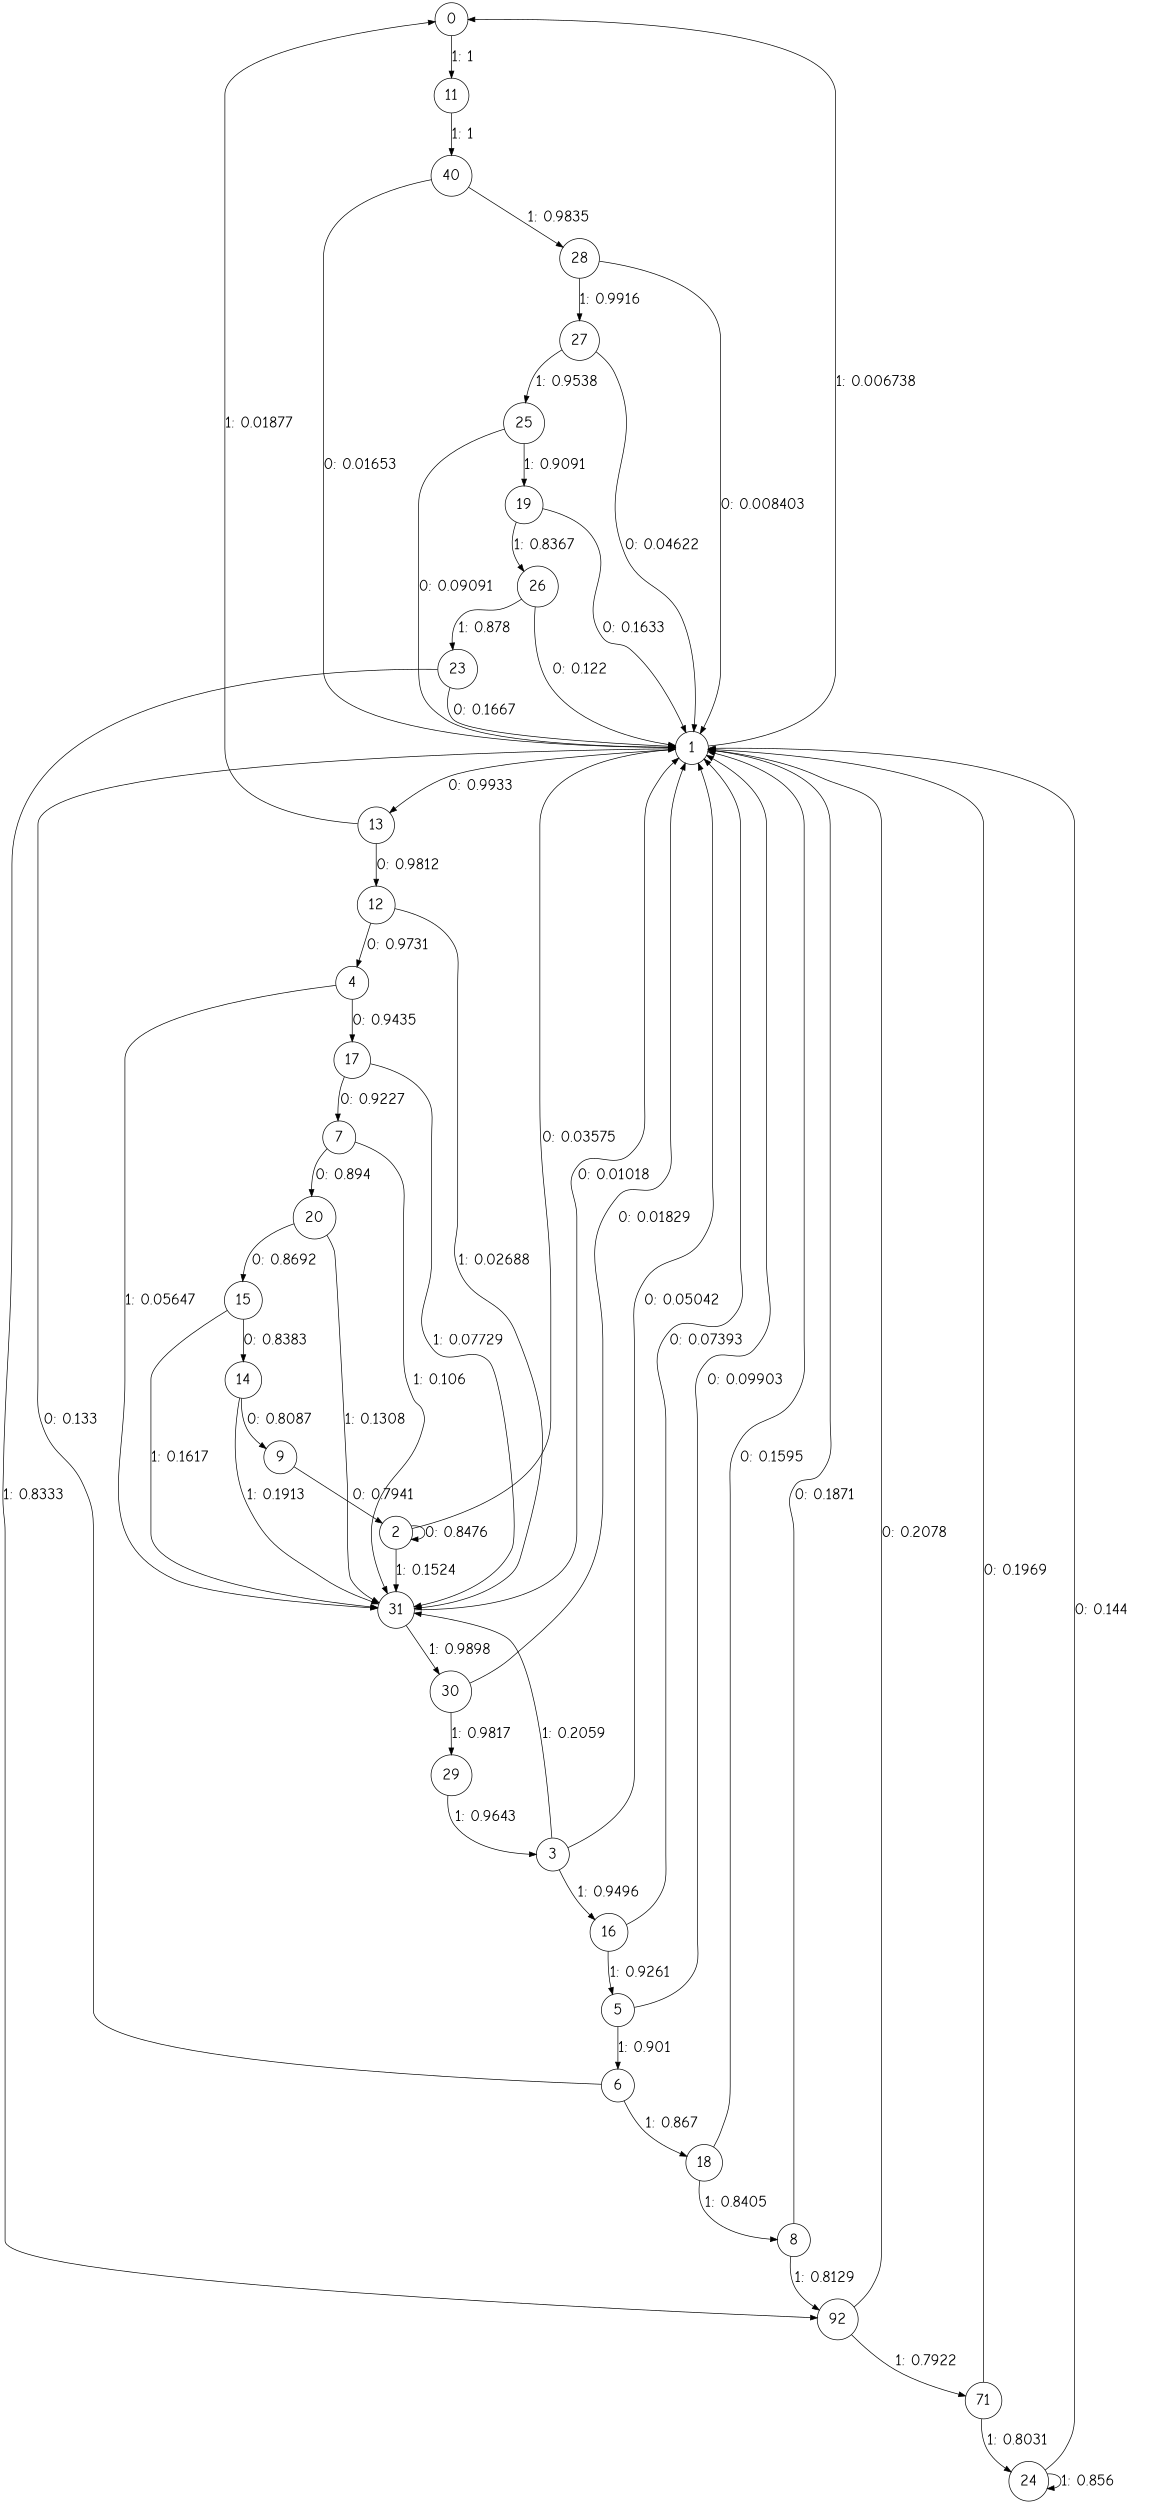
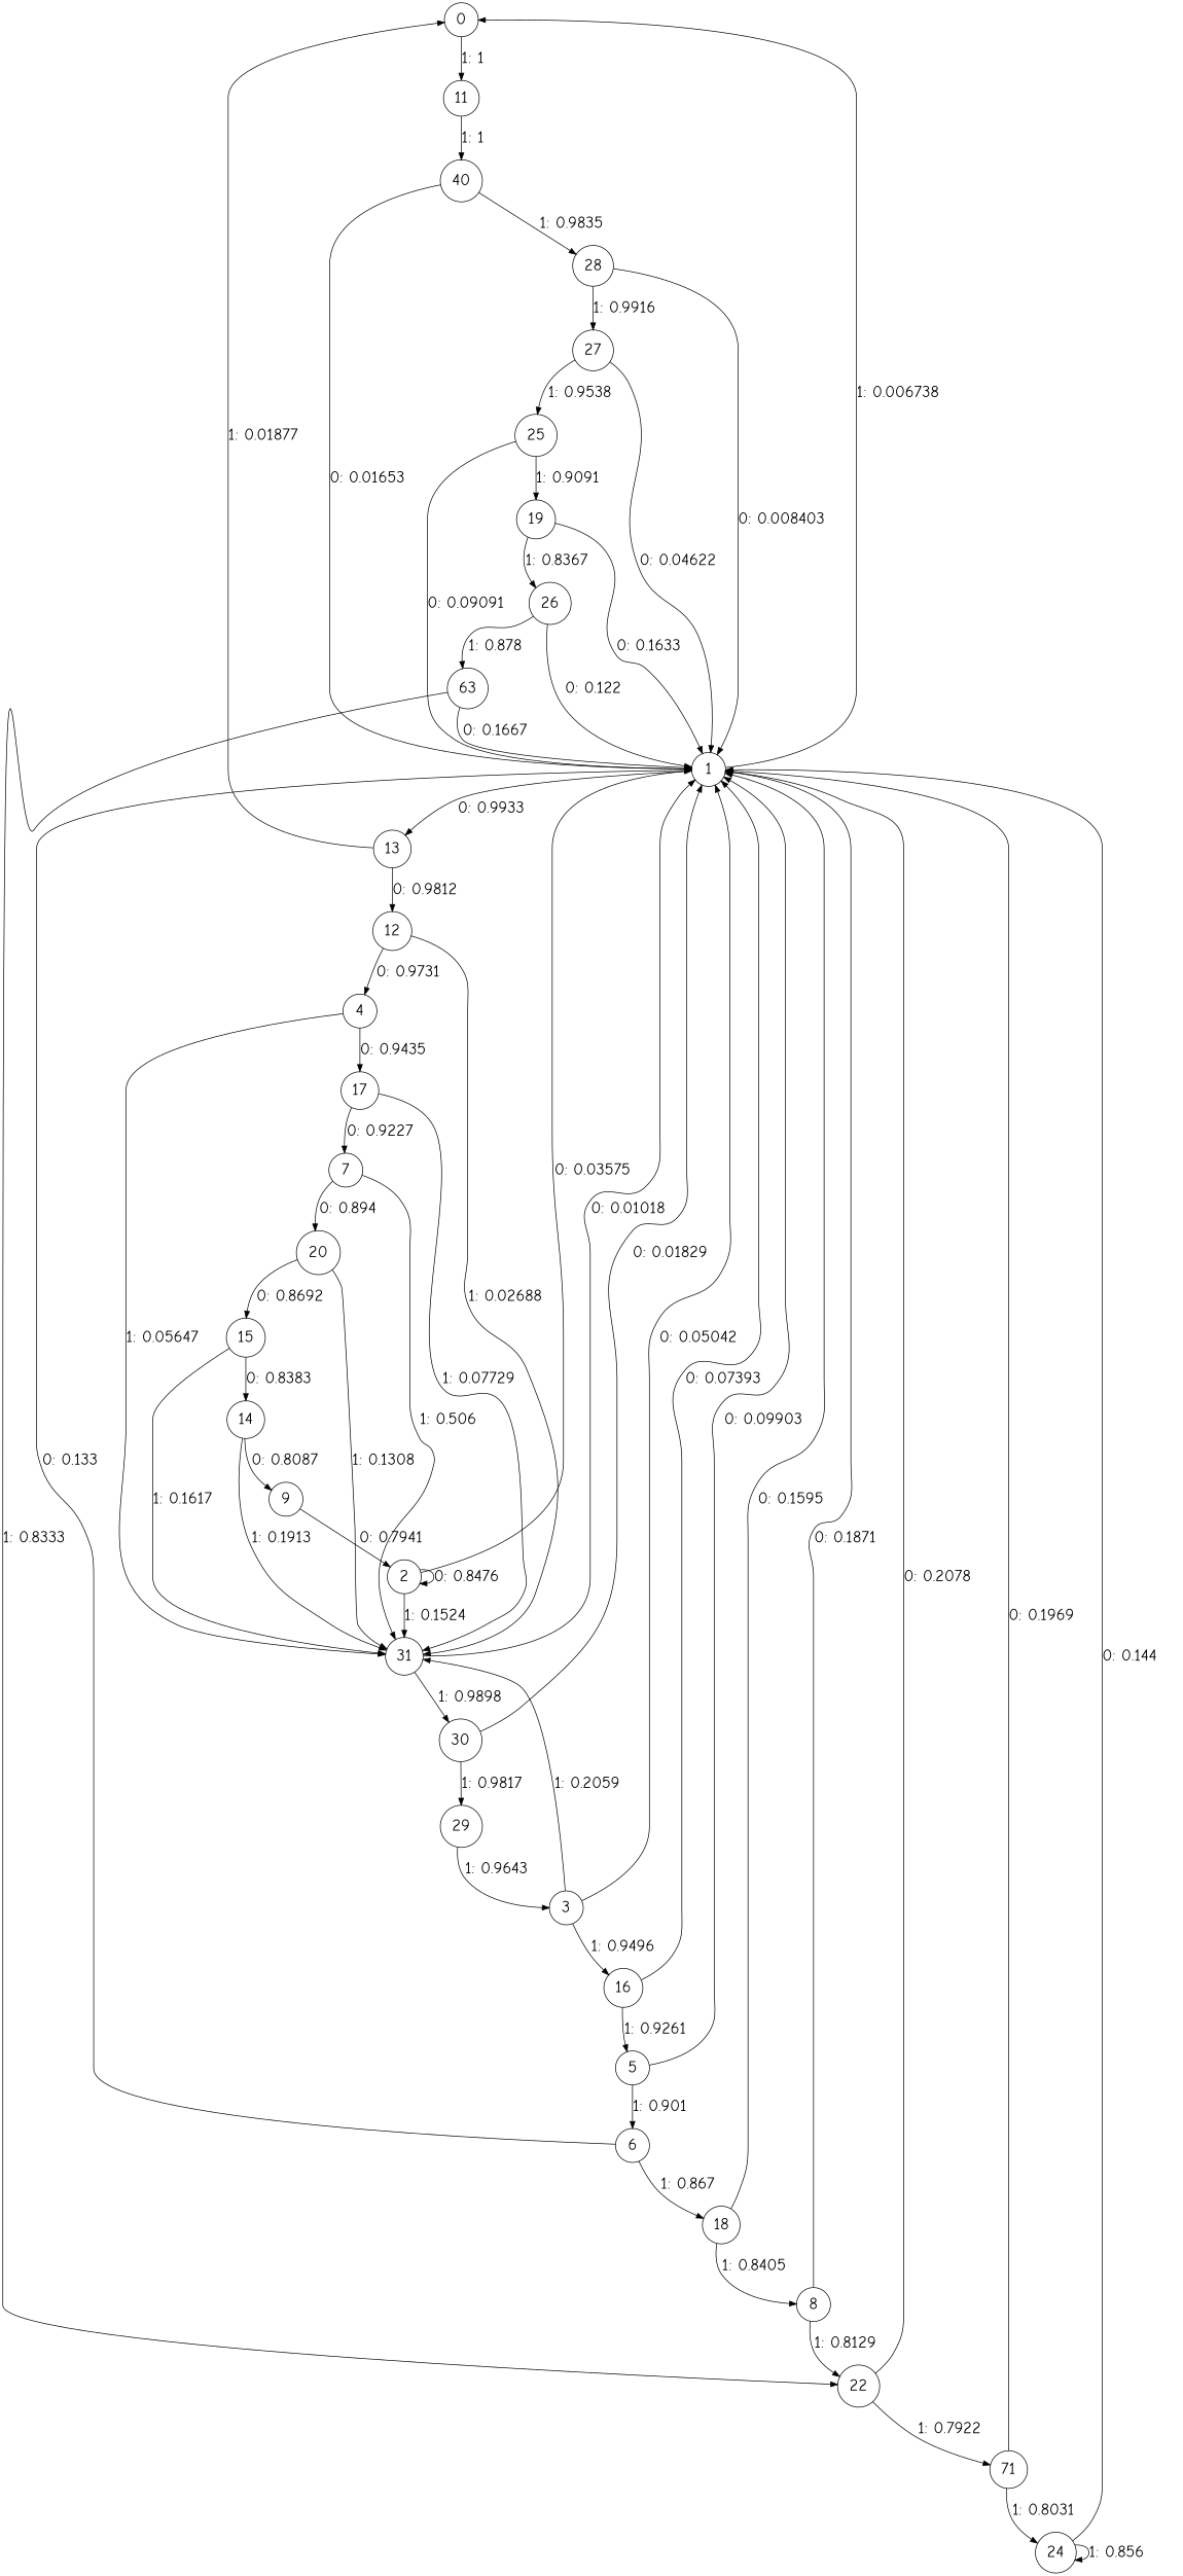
  digraph {
    fontname="Comic Neue"
    node [fontname="Comic Neue" fontsize=24 shape=circle]
    edge [fontname="Comic Neue" fontsize=24]
    0
    11
    n3 [label=40]
    1
    28
    13
    12
    31
    4
    2
    30
    29
    3
    16
    5
    6
    17
    7
    20
    18
    8
-   22 [label=92]
+   22
    15
    14
    n25 [label=71]
    24
    9
    27
    25
    19
    26
-   23
+   23 [label=63]
    0 -> 11 [label="1: 1        "]
    11 -> n3 [label="1: 1        "]
    n3 -> 1 [label="0: 0.01653  "]
    n3 -> 28 [label="1: 0.9835   "]
    1 -> 0 [label="1: 0.006738  "]
    1 -> 13 [label="0: 0.9933   "]
    28 -> 1 [label="0: 0.008403  "]
    28 -> 27 [label="1: 0.9916   "]
    13 -> 0 [label="1: 0.01877  "]
    13 -> 12 [label="0: 0.9812   "]
    12 -> 31 [label="1: 0.02688  "]
    12 -> 4 [label="0: 0.9731   "]
    31 -> 1 [label="0: 0.01018  "]
    31 -> 30 [label="1: 0.9898   "]
    4 -> 31 [label="1: 0.05647  "]
    4 -> 17 [label="0: 0.9435   "]
    2 -> 1 [label="0: 0.03575  "]
    2 -> 31 [label="1: 0.1524   "]
    2 -> 2 [label="0: 0.8476   "]
    30 -> 1 [label="0: 0.01829  "]
    30 -> 29 [label="1: 0.9817   "]
    29 -> 3 [label="1: 0.9643   "]
    3 -> 1 [label="0: 0.05042  "]
    3 -> 31 [label="1: 0.2059   "]
    3 -> 16 [label="1: 0.9496   "]
    16 -> 1 [label="0: 0.07393  "]
    16 -> 5 [label="1: 0.9261   "]
    5 -> 1 [label="0: 0.09903  "]
    5 -> 6 [label="1: 0.901    "]
    6 -> 1 [label="0: 0.133    "]
    6 -> 18 [label="1: 0.867    "]
    17 -> 31 [label="1: 0.07729  "]
    17 -> 7 [label="0: 0.9227   "]
-   7 -> 31 [label="1: 0.106    "]
+   7 -> 31 [label="1: 0.506    "]
    7 -> 20 [label="0: 0.894    "]
    20 -> 31 [label="1: 0.1308   "]
    20 -> 15 [label="0: 0.8692   "]
    18 -> 1 [label="0: 0.1595   "]
    18 -> 8 [label="1: 0.8405   "]
    8 -> 1 [label="0: 0.1871   "]
    8 -> 22 [label="1: 0.8129   "]
    22 -> 1 [label="0: 0.2078   "]
    22 -> n25 [label="1: 0.7922   "]
    15 -> 31 [label="1: 0.1617   "]
    15 -> 14 [label="0: 0.8383   "]
    14 -> 31 [label="1: 0.1913   "]
    14 -> 9 [label="0: 0.8087   "]
    n25 -> 1 [label="0: 0.1969   "]
    n25 -> 24 [label="1: 0.8031   "]
    24 -> 1 [label="0: 0.144    "]
    24 -> 24 [label="1: 0.856    "]
    9 -> 2 [label="0: 0.7941   "]
    27 -> 1 [label="0: 0.04622  "]
    27 -> 25 [label="1: 0.9538   "]
    25 -> 1 [label="0: 0.09091  "]
    25 -> 19 [label="1: 0.9091   "]
    19 -> 1 [label="0: 0.1633   "]
    19 -> 26 [label="1: 0.8367   "]
    26 -> 1 [label="0: 0.122    "]
    26 -> 23 [label="1: 0.878    "]
    23 -> 1 [label="0: 0.1667   "]
    23 -> 22 [label="1: 0.8333   "]
  }
